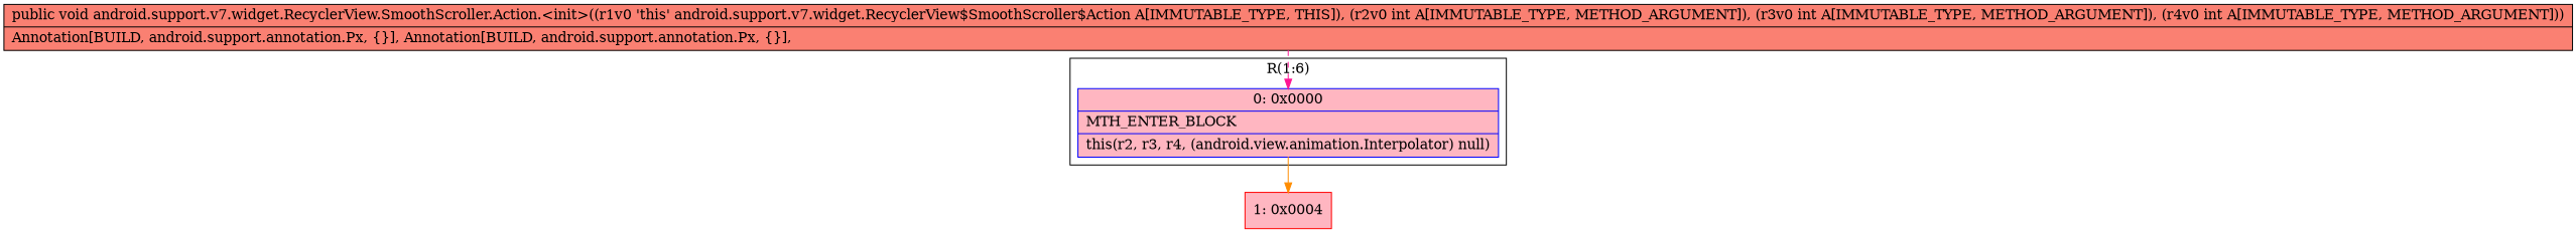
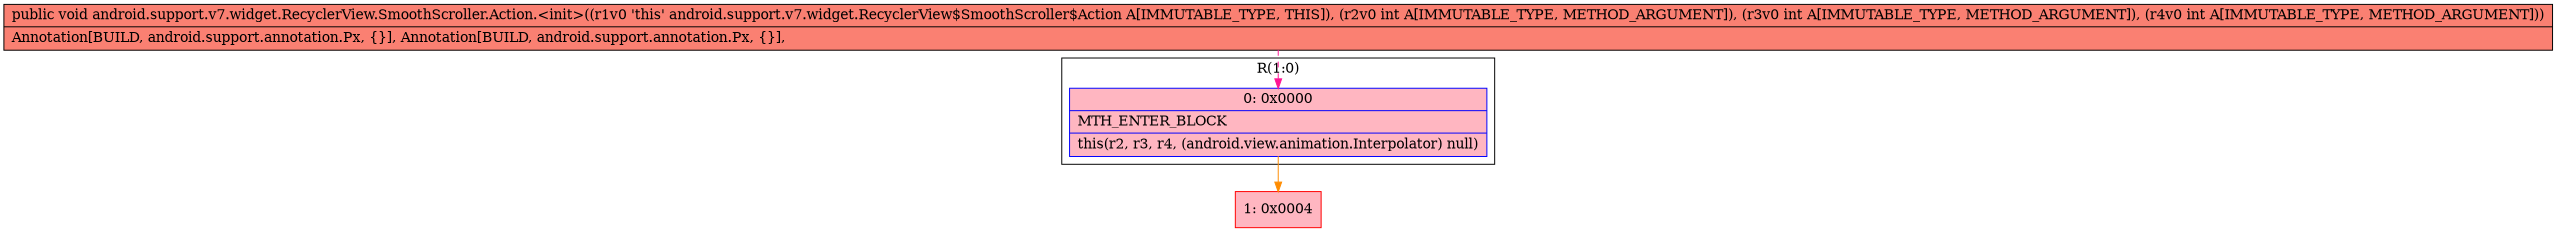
  digraph {
    node [shape=record style=filled fillcolor=lightpink]
    n1 [color=blue label="{0\:\ 0x0000|MTH_ENTER_BLOCK\l|this(r2, r3, r4, (android.view.animation.Interpolator) null)\l}"]
    n2 [color=red label="{1\:\ 0x0004}"]
    n3 [label="{public void android.support.v7.widget.RecyclerView.SmoothScroller.Action.\<init\>((r1v0 'this' android.support.v7.widget.RecyclerView$SmoothScroller$Action A[IMMUTABLE_TYPE, THIS]), (r2v0 int A[IMMUTABLE_TYPE, METHOD_ARGUMENT]), (r3v0 int A[IMMUTABLE_TYPE, METHOD_ARGUMENT]), (r4v0 int A[IMMUTABLE_TYPE, METHOD_ARGUMENT]))  | Annotation[BUILD, android.support.annotation.Px, \{\}], Annotation[BUILD, android.support.annotation.Px, \{\}], \l}" fillcolor=salmon]
    subgraph cluster_1 {
-     label="R(1:6)"
+     label="R(1:0)"
      n1
    }
    n1 -> n2 [color=darkorange style=solid]
    n3 -> n1 [color=deeppink style=dashed]
  }
